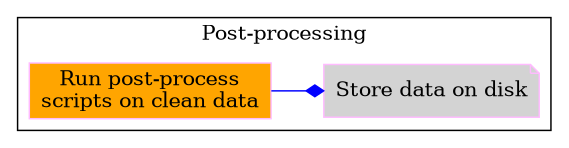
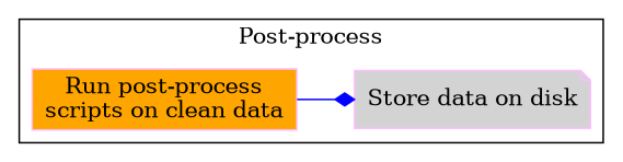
  digraph {
    rankdir=LR
    node [color=plum1 style=filled]
    n1 [label="Run post-process\nscripts on clean data" shape=box fillcolor=orange]
    n2 [label="Store data on disk" shape=note fillcolor=lightgrey]
    subgraph cluster_1 {
-     label="Post-processing"
+     label="Post-process"
      n1
      n2
    }
    n1 -> n2 [color=blue arrowhead=diamond]
  }
